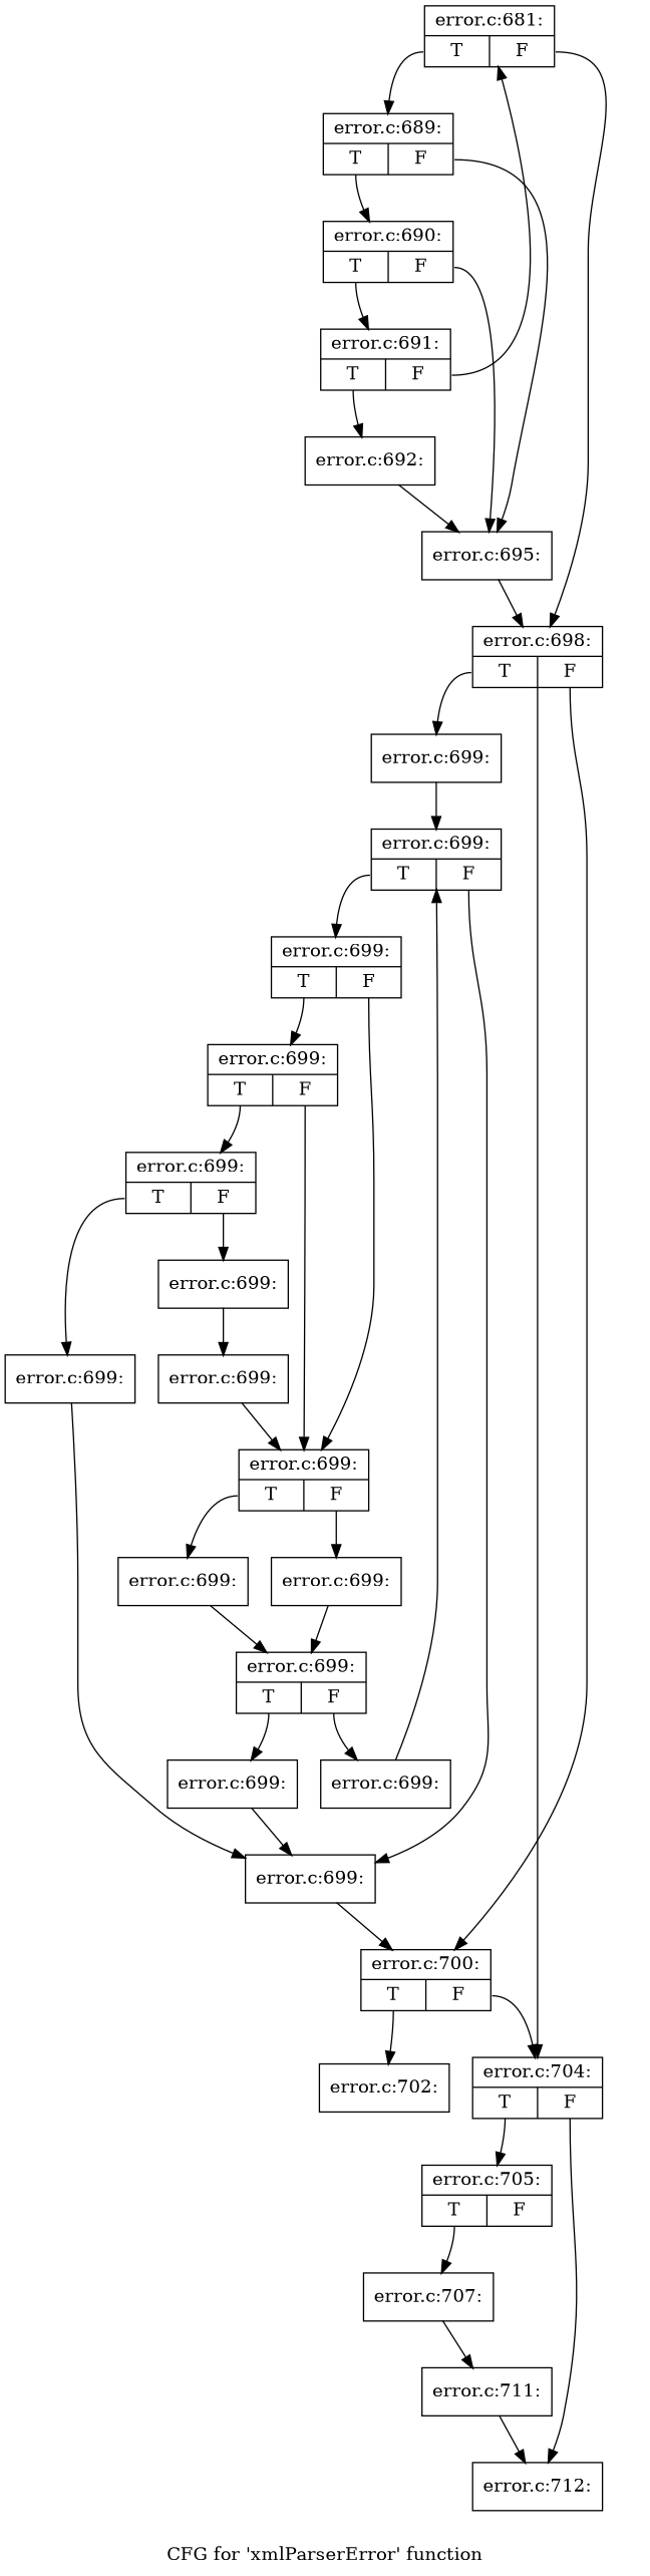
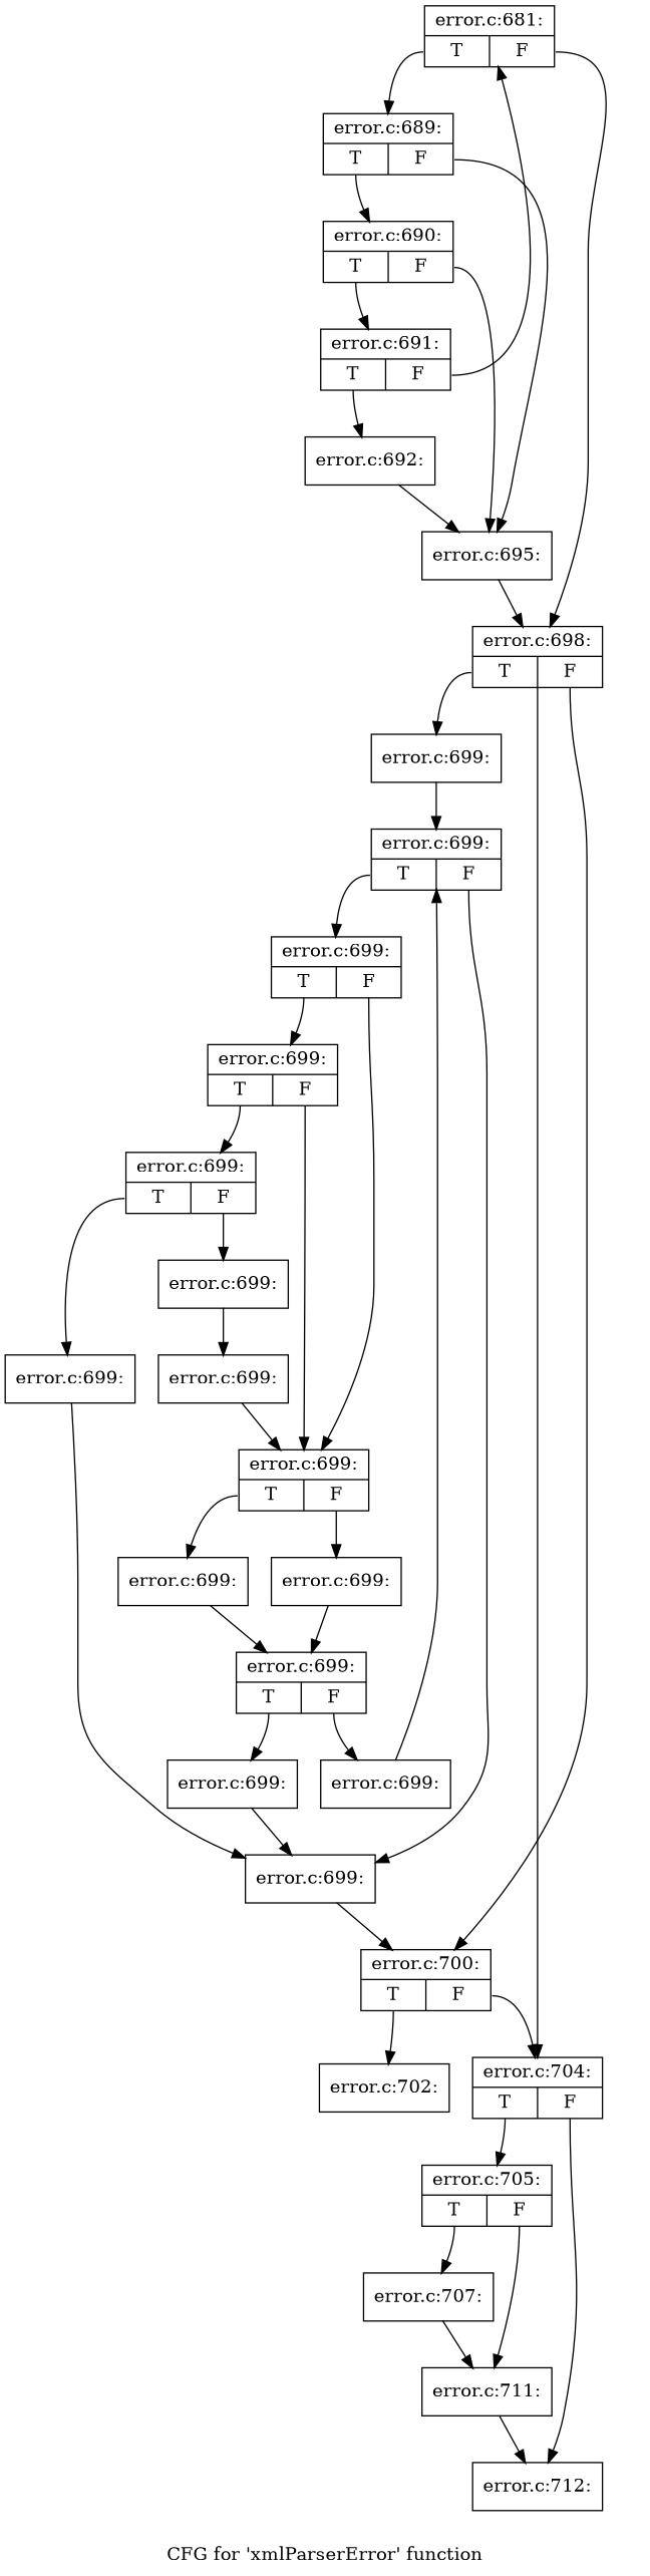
  digraph {
    label="CFG for 'xmlParserError' function"
    node [shape=record]
    n1 [label="{error.c:681:|{<s0>T|<s1>F}}"]
    n2 [label="{error.c:689:|{<s0>T|<s1>F}}"]
    n3 [label="{error.c:698:|{<s0>T|<s1>F}}"]
    n4 [label="{error.c:690:|{<s0>T|<s1>F}}"]
    n5 [label="{error.c:695:}"]
    n6 [label="{error.c:699:}"]
    n7 [label="{error.c:700:|{<s0>T|<s1>F}}"]
    n8 [label="{error.c:704:|{<s0>T|<s1>F}}"]
    n9 [label="{error.c:691:|{<s0>T|<s1>F}}"]
    n10 [label="{error.c:699:|{<s0>T|<s1>F}}"]
    n11 [label="{error.c:702:}"]
    n12 [label="{error.c:692:}"]
    n13 [label="{error.c:699:|{<s0>T|<s1>F}}"]
    n14 [label="{error.c:699:}"]
    n15 [label="{error.c:705:|{<s0>T|<s1>F}}"]
    n16 [label="{error.c:712:}"]
    n17 [label="{error.c:699:|{<s0>T|<s1>F}}"]
    n18 [label="{error.c:699:|{<s0>T|<s1>F}}"]
    n19 [label="{error.c:699:|{<s0>T|<s1>F}}"]
    n20 [label="{error.c:699:}"]
    n21 [label="{error.c:699:}"]
    n22 [label="{error.c:699:}"]
    n23 [label="{error.c:699:}"]
    n24 [label="{error.c:699:|{<s0>T|<s1>F}}"]
    n25 [label="{error.c:699:}"]
    n26 [label="{error.c:699:}"]
    n27 [label="{error.c:699:}"]
    n28 [label="{error.c:707:}"]
    n29 [label="{error.c:711:}"]
    n1 -> n2 [tailport=s0]
    n1 -> n3 [tailport=s1]
    n2 -> n4 [tailport=s0]
    n2 -> n5 [tailport=s1]
    n3 -> n6 [tailport=s0]
    n3 -> n7 [tailport=s1]
    n3 -> n8
    n4 -> n5 [tailport=s1]
    n4 -> n9 [tailport=s0]
    n5 -> n3
    n6 -> n10
    n7 -> n8 [tailport=s1]
    n7 -> n11 [tailport=s0]
    n8 -> n15 [tailport=s0]
    n8 -> n16 [tailport=s1]
    n9 -> n1 [tailport=s1]
    n9 -> n12 [tailport=s0]
    n10 -> n13 [tailport=s0]
    n10 -> n14 [tailport=s1]
    n12 -> n5
    n13 -> n17 [tailport=s0]
    n13 -> n18 [tailport=s1]
    n14 -> n7
    n15 -> n28 [tailport=s0]
+   n15 -> n29 [tailport=s1]
    n17 -> n18 [tailport=s1]
    n17 -> n19 [tailport=s0]
    n18 -> n20 [tailport=s0]
    n18 -> n21 [tailport=s1]
    n19 -> n22 [tailport=s0]
    n19 -> n23 [tailport=s1]
    n20 -> n24
    n21 -> n24
    n22 -> n14
    n23 -> n25
    n24 -> n26 [tailport=s0]
    n24 -> n27 [tailport=s1]
    n25 -> n18
    n26 -> n14
    n27 -> n10
    n28 -> n29
    n29 -> n16
  }
